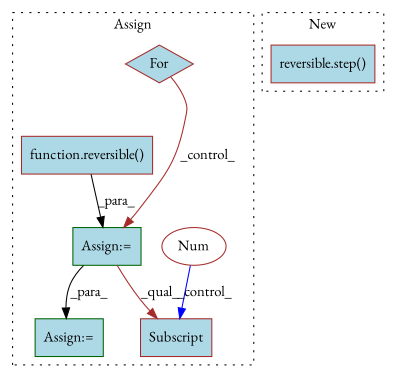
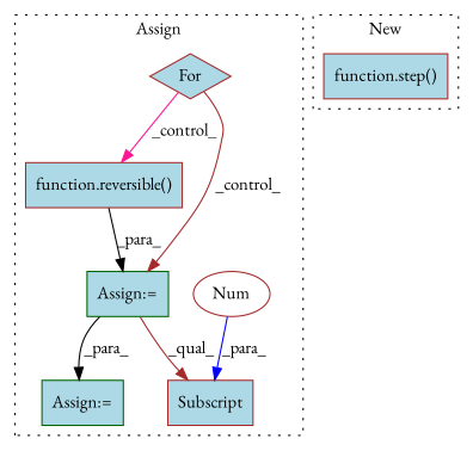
  digraph {
    fontname="EB Garamond"
    node [a=75 color=brown fillcolor=lightblue fontname="EB Garamond" l=3 shape=box style=filled]
    edge [color=black fontname="EB Garamond"]
    n1 [a=63 l="6,0" label=Subscript s="11217,0"]
    n2 [a=76 fillcolor=white l=1 label=Num s=11221 shape=ellipse]
    n3 [l="11,1" label="function.reversible()" s="11065,11123"]
    n4 [a=68 color=darkgreen label="Assign:=" s=11062]
    n5 [a=107 l="4,10" label=For s="11018,11049" shape=diamond]
    n6 [a=68 color=darkgreen label="Assign:=" s=11214]
-   n7 [l="5,1" label="reversible.step()" s="11033,11041"]
+   n7 [l="5,1" label="function.step()" s="11033,11041"]
    subgraph cluster_1 {
      label=Assign
      style=dotted
      n1
      n2
      n3
      n4
      n5
      n6
    }
    subgraph cluster_2 {
      label=New
      style=dotted
      n7
    }
-   n2 -> n1 [color=blue label=_control_]
+   n2 -> n1 [color=blue label=_para_]
    n3 -> n4 [label=_para_]
    n4 -> n1 [color=brown label=_qual_]
    n4 -> n6 [label=_para_]
+   n5 -> n3 [color=deeppink label=_control_]
    n5 -> n4 [color=brown label=_control_]
  }
